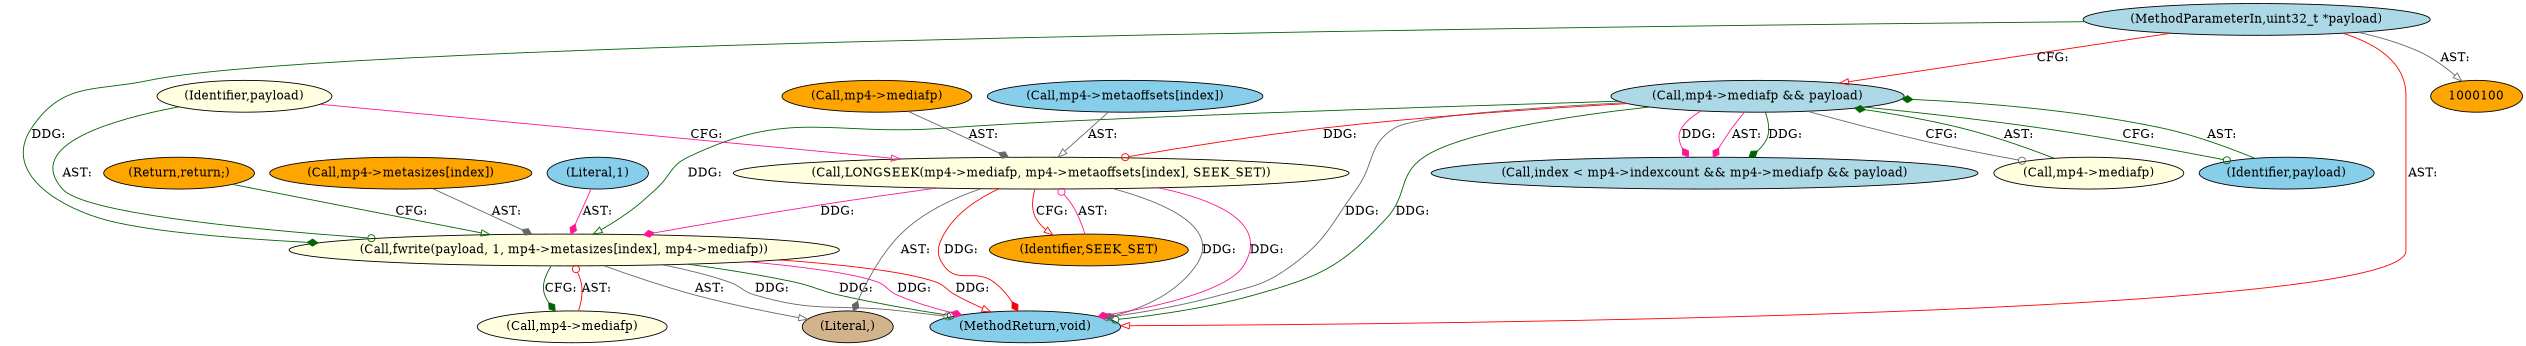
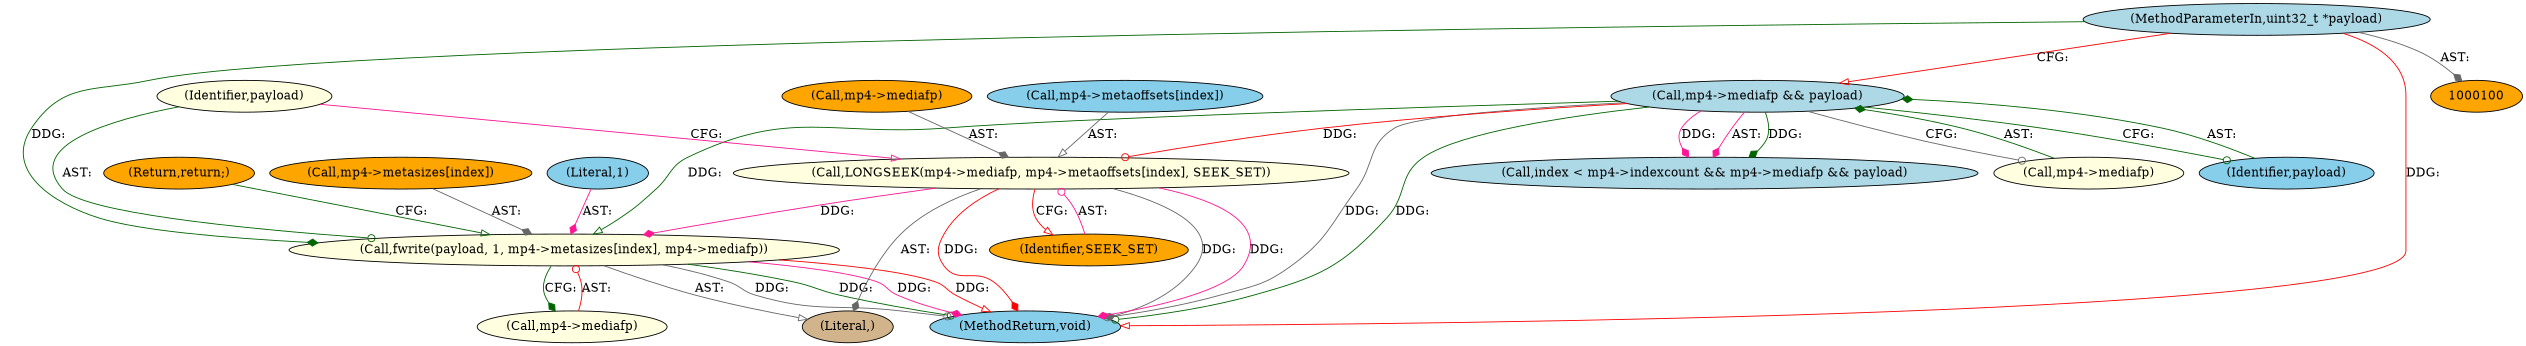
  digraph {
    node [fillcolor=lightyellow style=filled]
    edge [arrowhead=diamond color=darkgreen]
    n1 [label="(Call,fwrite(payload, 1, mp4->metasizes[index], mp4->mediafp))"]
    n2 [fillcolor=tan label="(Literal,)"]
    n3 [fillcolor=skyblue label="(MethodReturn,void)"]
    n4 [label="(Call,mp4->mediafp)"]
    n5 [fillcolor=lightblue label="(Call,mp4->mediafp && payload)"]
    n6 [label="(Call,LONGSEEK(mp4->mediafp, mp4->metaoffsets[index], SEEK_SET))"]
    n7 [fillcolor=lightblue label="(Call,index < mp4->indexcount && mp4->mediafp && payload)"]
    n8 [label="(Call,mp4->mediafp)"]
    n9 [fillcolor=skyblue label="(Identifier,payload)"]
    n10 [fillcolor=orange label="(Identifier,SEEK_SET)"]
    n11 [fillcolor=lightblue label="(MethodParameterIn,uint32_t *payload)"]
    1000100 [fillcolor=orange]
    n13 [label="(Identifier,payload)"]
    n14 [fillcolor=orange label="(Call,mp4->mediafp)"]
    n15 [fillcolor=orange label="(Return,return;)"]
    n16 [fillcolor=orange label="(Call,mp4->metasizes[index])"]
    n17 [fillcolor=skyblue label="(Call,mp4->metaoffsets[index])"]
    n18 [fillcolor=skyblue label="(Literal,1)"]
    n1 -> n2 [arrowhead=onormal color=gray40 label="AST: "]
    n1 -> n3 [arrowhead=odot color=gray40 label="DDG: "]
    n1 -> n3 [arrowhead=odot label="DDG: "]
    n1 -> n3 [color=deeppink label="DDG: "]
    n1 -> n3 [arrowhead=onormal color=red label="DDG: "]
    n1 -> n4 [label="CFG: "]
    n4 -> n1 [arrowhead=odot color=red label="AST: "]
    n5 -> n1 [arrowhead=onormal label="DDG: "]
    n5 -> n3 [arrowhead=odot color=gray40 label="DDG: "]
    n5 -> n3 [arrowhead=odot label="DDG: "]
    n5 -> n6 [arrowhead=odot color=red label="DDG: "]
    n5 -> n7 [color=deeppink label="AST: "]
    n5 -> n7 [label="DDG: "]
    n5 -> n7 [color=deeppink label="DDG: "]
    n5 -> n8 [arrowhead=odot color=gray40 label="CFG: "]
    n5 -> n9 [arrowhead=odot label="CFG: "]
    n6 -> n1 [color=deeppink label="DDG: "]
    n6 -> n2 [color=gray40 label="AST: "]
    n6 -> n3 [color=red label="DDG: "]
    n6 -> n3 [color=gray40 label="DDG: "]
    n6 -> n3 [color=deeppink label="DDG: "]
    n6 -> n10 [arrowhead=onormal color=red label="CFG: "]
    n8 -> n5 [label="AST: "]
    n9 -> n5 [label="AST: "]
    n10 -> n6 [arrowhead=odot color=deeppink label="AST: "]
    n11 -> n1 [label="DDG: "]
-   n11 -> n3 [arrowhead=onormal color=red label="AST: "]
+   n11 -> n3 [arrowhead=onormal color=red label="DDG: "]
    n11 -> n5 [arrowhead=onormal color=red label="CFG: "]
-   n11 -> 1000100 [arrowhead=onormal color=gray40 label="AST: "]
+   n11 -> 1000100 [color=gray40 label="AST: "]
    n13 -> n1 [arrowhead=odot label="AST: "]
    n13 -> n6 [arrowhead=onormal color=deeppink label="CFG: "]
    n14 -> n6 [color=gray40 label="AST: "]
    n15 -> n1 [arrowhead=onormal label="CFG: "]
    n16 -> n1 [color=gray40 label="AST: "]
    n17 -> n6 [arrowhead=onormal color=gray40 label="AST: "]
    n18 -> n1 [color=deeppink label="AST: "]
  }
